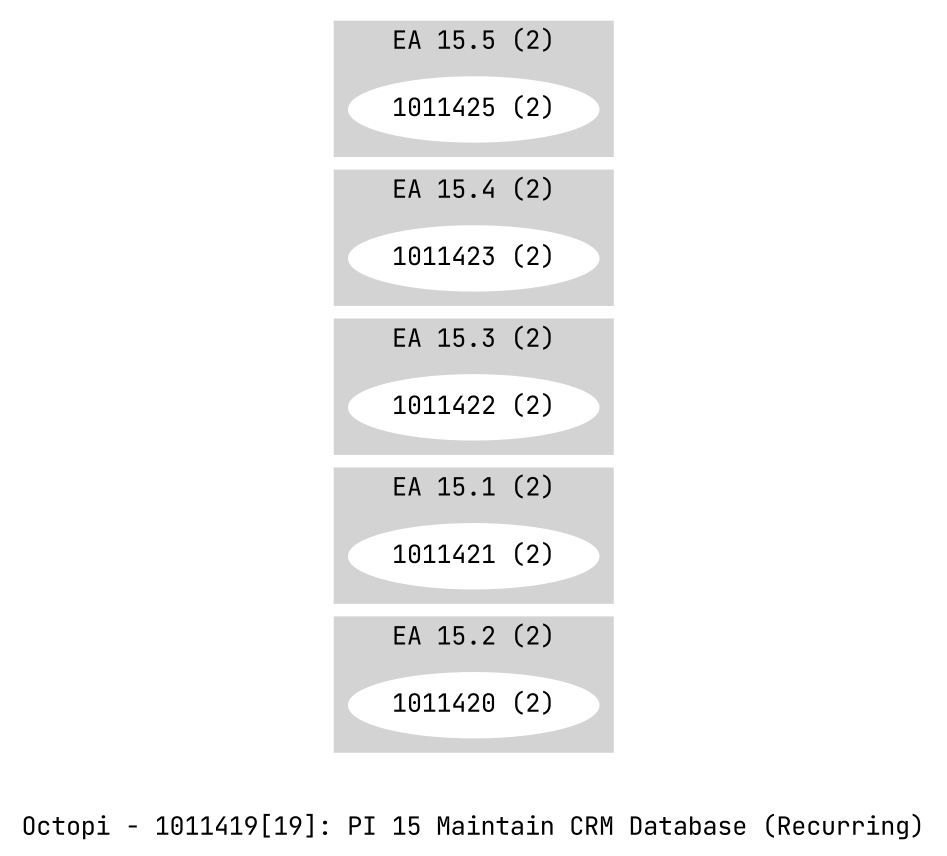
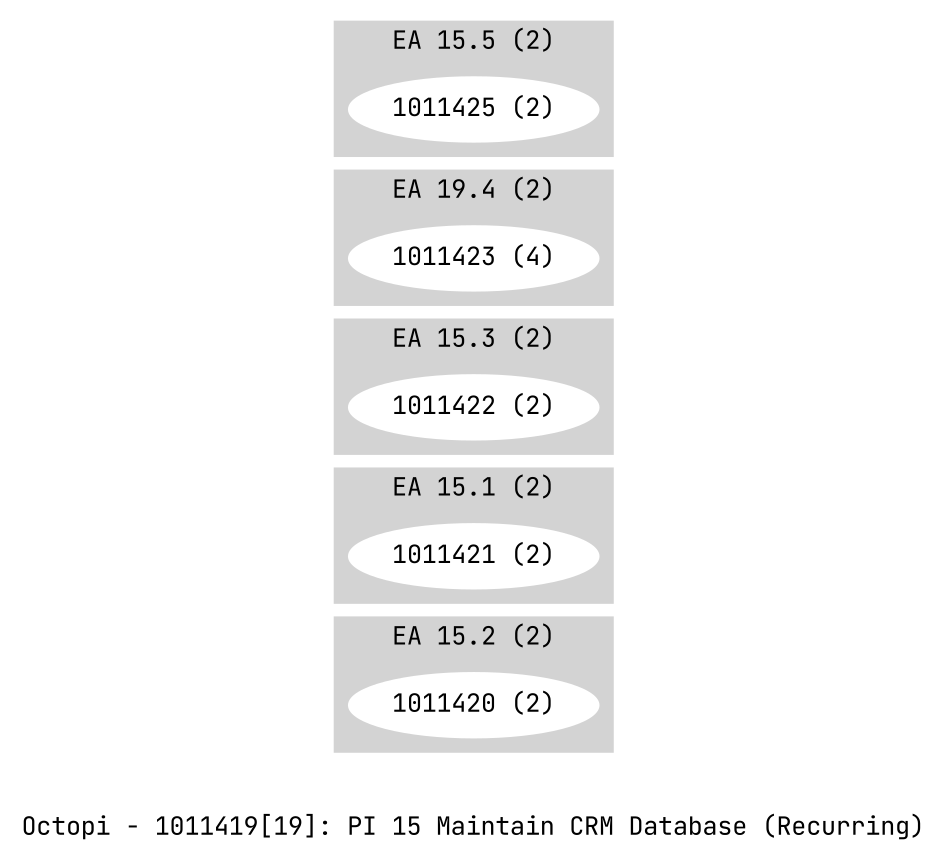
  digraph {
    label="Octopi - 1011419[19]: PI 15 Maintain CRM Database (Recurring)"
    ranksep=.1
    rankdir=LR
    fontname="JetBrains Mono"
    node [color=white style=filled fontname="JetBrains Mono"]
    "1011420 (2)"
    "1011421 (2)"
    "1011422 (2)"
-   "1011423 (2)"
+   "1011423 (2)" [label="1011423 (4)"]
    "1011425 (2)"
    subgraph cluster_1 {
      color=lightgrey
      label="EA 15.2 (2)"
      style=filled
      "1011420 (2)"
    }
    subgraph cluster_2 {
      color=lightgrey
      label="EA 15.1 (2)"
      style=filled
      "1011421 (2)"
    }
    subgraph cluster_3 {
      color=lightgrey
      label="EA 15.3 (2)"
      style=filled
      "1011422 (2)"
    }
    subgraph cluster_4 {
      color=lightgrey
-     label="EA 15.4 (2)"
+     label="EA 19.4 (2)"
      style=filled
      "1011423 (2)"
    }
    subgraph cluster_5 {
      color=lightgrey
      label="EA 15.5 (2)"
      style=filled
      "1011425 (2)"
    }
  }
